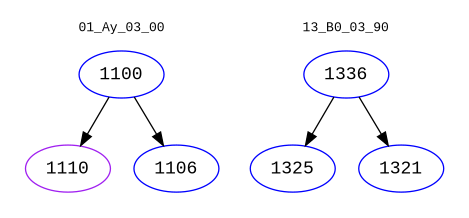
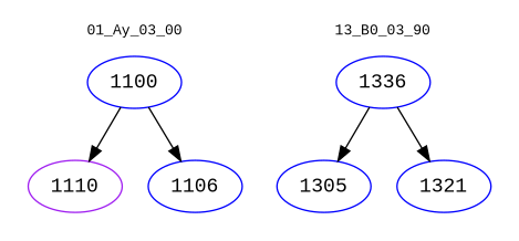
  digraph {
    fontname="Liberation Mono"
    node [color=blue fontname="Liberation Mono"]
    edge [color=black fontname="Liberation Mono"]
    n1 [label=1100]
    n2 [color=purple label=1110]
    n3 [label=1106]
    n4 [label=1336]
-   n5 [label=1325]
+   n5 [label=1305]
    n6 [label=1321]
    subgraph cluster_1 {
      color=white
      fontsize=10
      label="01_Ay_03_00"
      n1
      n2
      n3
    }
    subgraph cluster_2 {
      color=white
      fontsize=10
      label="13_B0_03_90"
      n4
      n5
      n6
    }
    n1 -> n2
    n1 -> n3
    n4 -> n5
    n4 -> n6
  }
